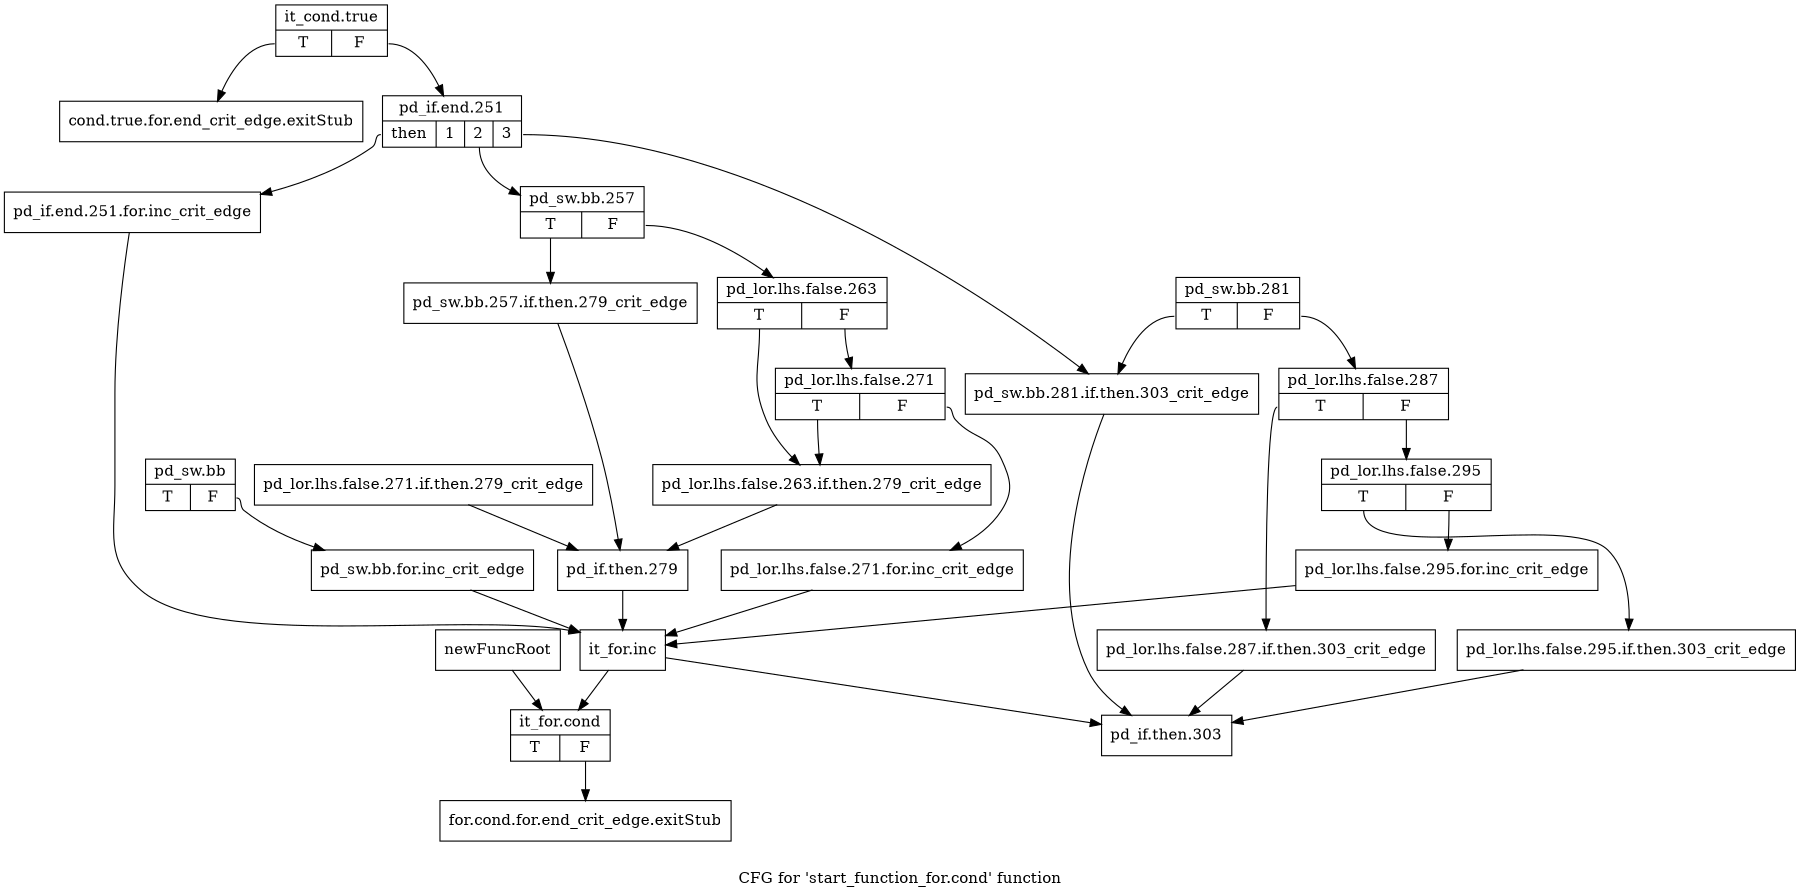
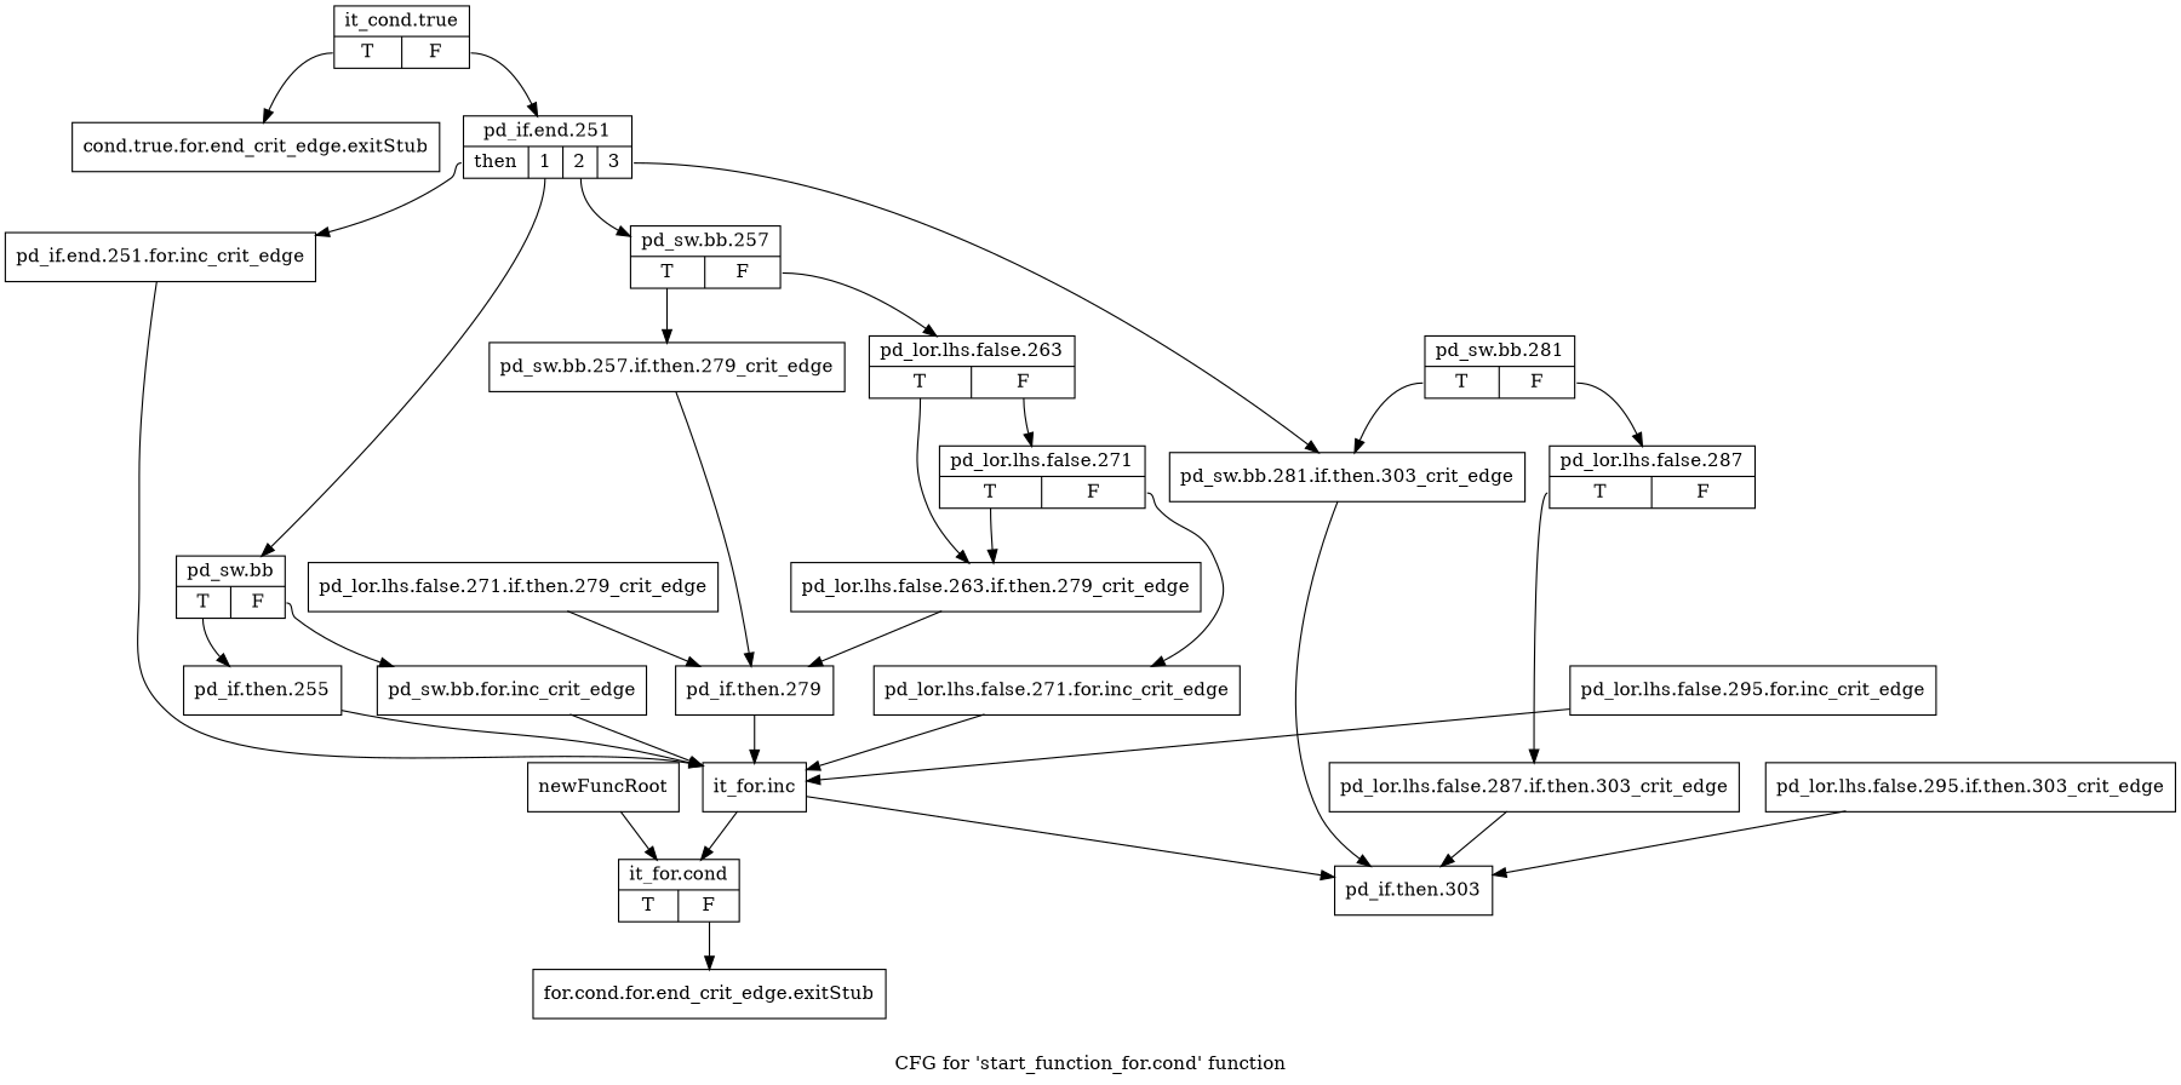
  digraph {
    label="CFG for 'start_function_for.cond' function"
    node [shape=record]
    n1 [label="{newFuncRoot}"]
    n2 [label="{it_for.cond|{<s0>T|<s1>F}}"]
    n3 [label="{for.cond.for.end_crit_edge.exitStub}"]
    n4 [label="{it_cond.true|{<s0>T|<s1>F}}"]
    n5 [label="{cond.true.for.end_crit_edge.exitStub}"]
    n6 [label="{pd_if.end.251|{<s0>then|<s1>1|<s2>2|<s3>3}}"]
    n7 [label="{pd_if.end.251.for.inc_crit_edge}"]
    n8 [label="{pd_sw.bb|{<s0>T|<s1>F}}"]
    n9 [label="{pd_sw.bb.257|{<s0>T|<s1>F}}"]
    n10 [label="{pd_sw.bb.281.if.then.303_crit_edge}"]
    n11 [label="{it_for.inc}"]
+   n12 [label="{pd_if.then.255}"]
    n13 [label="{pd_sw.bb.for.inc_crit_edge}"]
    n14 [label="{pd_sw.bb.257.if.then.279_crit_edge}"]
    n15 [label="{pd_lor.lhs.false.263|{<s0>T|<s1>F}}"]
    n16 [label="{pd_sw.bb.281|{<s0>T|<s1>F}}"]
    n17 [label="{pd_lor.lhs.false.287|{<s0>T|<s1>F}}"]
    n18 [label="{pd_if.then.303}"]
    n19 [label="{pd_if.then.279}"]
    n20 [label="{pd_lor.lhs.false.263.if.then.279_crit_edge}"]
    n21 [label="{pd_lor.lhs.false.271|{<s0>T|<s1>F}}"]
    n22 [label="{pd_lor.lhs.false.287.if.then.303_crit_edge}"]
-   n23 [label="{pd_lor.lhs.false.295|{<s0>T|<s1>F}}"]
    n24 [label="{pd_lor.lhs.false.295.if.then.303_crit_edge}"]
    n25 [label="{pd_lor.lhs.false.295.for.inc_crit_edge}"]
    n26 [label="{pd_lor.lhs.false.271.for.inc_crit_edge}"]
    n27 [label="{pd_lor.lhs.false.271.if.then.279_crit_edge}"]
    n1 -> n2
    n2 -> n3 [tailport=s1]
    n4 -> n5 [tailport=s0]
    n4 -> n6 [tailport=s1]
    n6 -> n7 [tailport=s0]
+   n6 -> n8 [tailport=s1]
    n6 -> n9 [tailport=s2]
    n6 -> n10 [tailport=s3]
    n7 -> n11
+   n8 -> n12 [tailport=s0]
    n8 -> n13 [tailport=s1]
    n9 -> n14 [tailport=s0]
    n9 -> n15 [tailport=s1]
    n10 -> n18
    n11 -> n2
    n11 -> n18
+   n12 -> n11
    n13 -> n11
    n14 -> n19
    n15 -> n20 [tailport=s0]
    n15 -> n21 [tailport=s1]
    n16 -> n10 [tailport=s0]
    n16 -> n17 [tailport=s1]
    n17 -> n22 [tailport=s0]
-   n17 -> n23 [tailport=s1]
    n19 -> n11
    n20 -> n19
    n21 -> n20 [tailport=s0]
    n21 -> n26 [tailport=s1]
    n22 -> n18
-   n23 -> n24 [tailport=s0]
-   n23 -> n25 [tailport=s1]
    n24 -> n18
    n25 -> n11
    n26 -> n11
    n27 -> n19
  }
